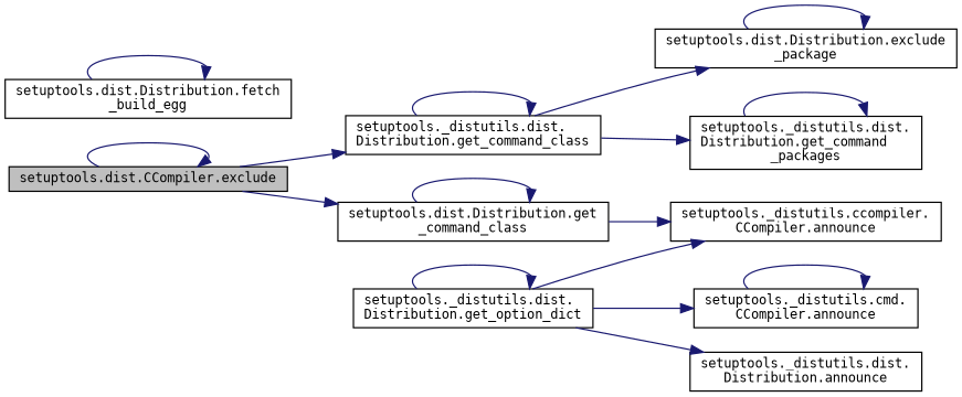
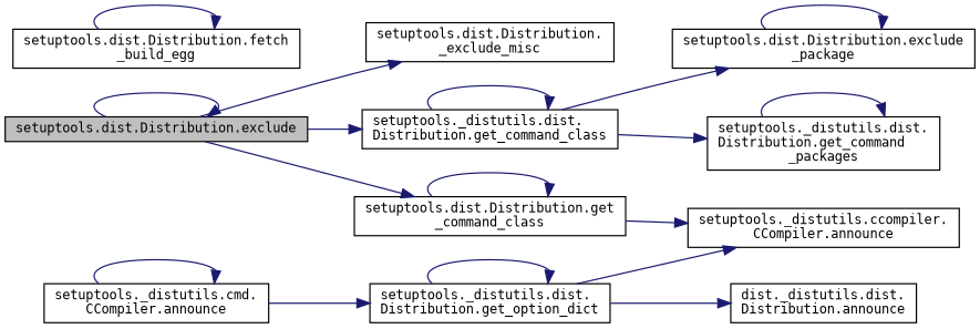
  digraph {
    fontname="DejaVu Sans Mono"
    rankdir=LR
    node [color=black fillcolor=white fontname="DejaVu Sans Mono" fontsize=10 shape=record style=filled]
    edge [color=midnightblue fontname="DejaVu Sans Mono" fontsize=10 labelfontname=Helvetica labelfontsize=10 style=solid]
-   n1 [fillcolor=grey75 fontcolor=black height=0.2 label="setuptools.dist.CCompiler.exclude" width=0.4]
+   n1 [fillcolor=grey75 fontcolor=black height=0.2 label="setuptools.dist.Distribution.exclude" width=0.4]
+   n2 [height=0.2 label="setuptools.dist.Distribution.\l_exclude_misc" width=0.4]
    n3 [height=0.2 label="setuptools._distutils.dist.\lDistribution.get_command_class" width=0.4]
    n4 [height=0.2 label="setuptools.dist.Distribution.get\l_command_class" width=0.4]
    n5 [height=0.2 label="setuptools.dist.Distribution.exclude\l_package" width=0.4]
    n6 [height=0.2 label="setuptools._distutils.dist.\lDistribution.get_command\l_packages" width=0.4]
    n7 [height=0.2 label="setuptools._distutils.ccompiler.\lCCompiler.announce" width=0.4]
    n8 [height=0.2 label="setuptools._distutils.dist.\lDistribution.get_option_dict" width=0.4]
    n9 [height=0.2 label="setuptools._distutils.cmd.\lCCompiler.announce" width=0.4]
-   n10 [height=0.2 label="setuptools._distutils.dist.\lDistribution.announce" width=0.4]
+   n10 [height=0.2 label="dist._distutils.dist.\lDistribution.announce" width=0.4]
    n11 [height=0.2 label="setuptools.dist.Distribution.fetch\l_build_egg" width=0.4]
    n1 -> n1
+   n1 -> n2
    n1 -> n3
    n1 -> n4
    n3 -> n3
    n3 -> n5
    n3 -> n6
    n4 -> n4
    n4 -> n7
    n5 -> n5
    n6 -> n6
    n8 -> n7
    n8 -> n8
-   n8 -> n9
+   n9 -> n8
    n8 -> n10
    n9 -> n9
    n11 -> n11
  }
